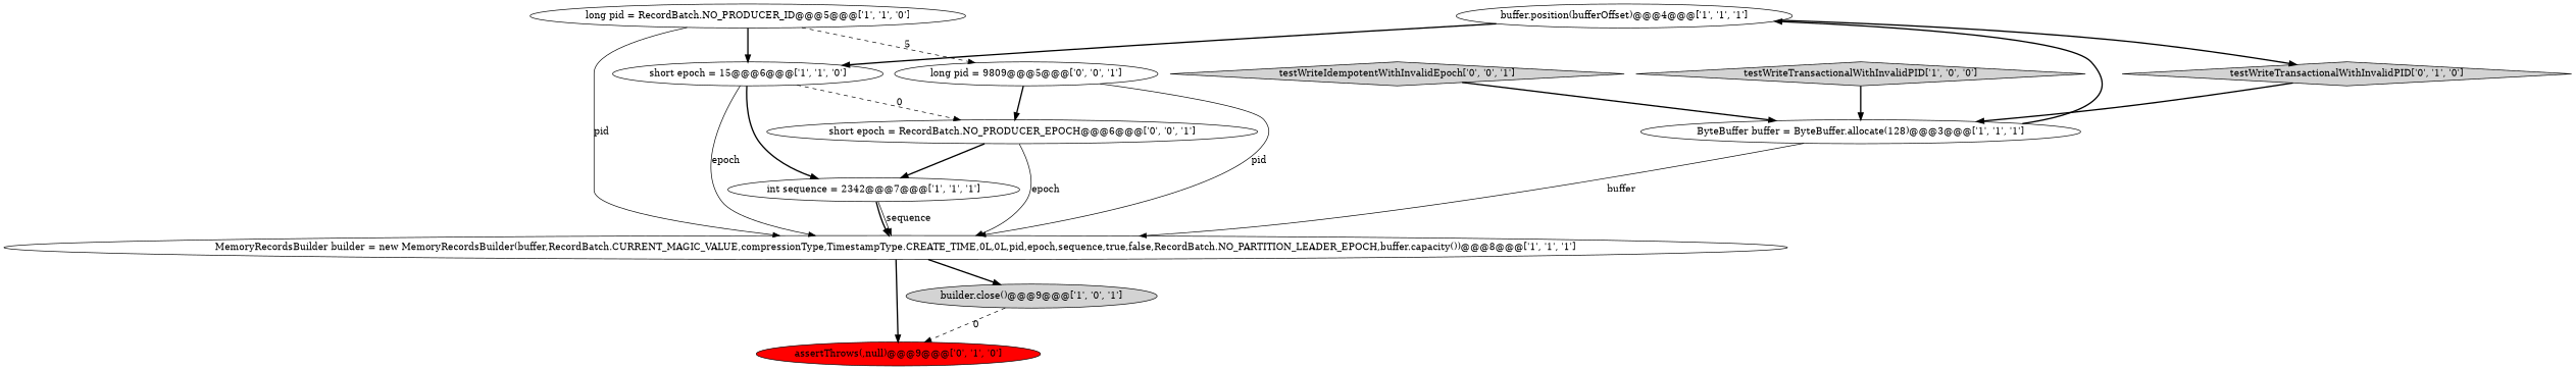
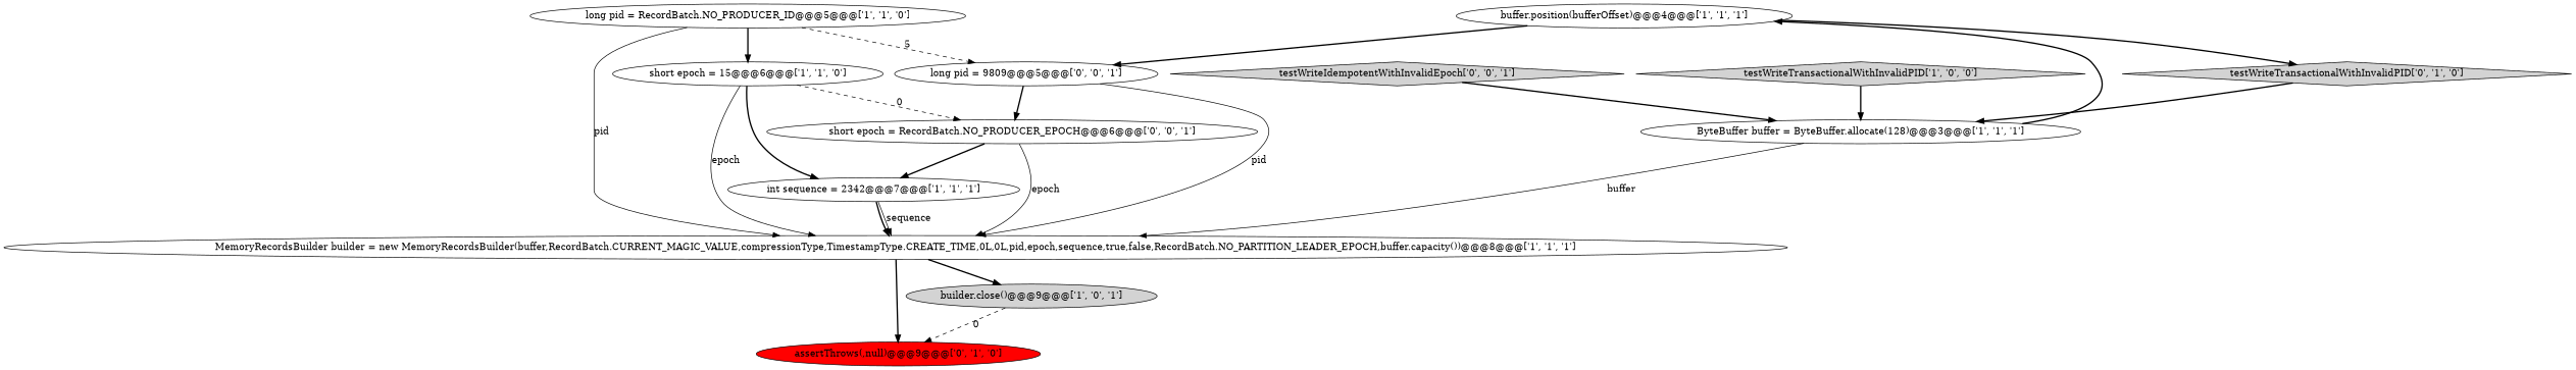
  digraph {
    node [fillcolor=white shape=ellipse style=filled]
    edge [style=bold]
    n1 [label="long pid = 9809@@@5@@@['0', '0', '1']"]
    n2 [label="short epoch = RecordBatch.NO_PRODUCER_EPOCH@@@6@@@['0', '0', '1']"]
    n3 [label="MemoryRecordsBuilder builder = new MemoryRecordsBuilder(buffer,RecordBatch.CURRENT_MAGIC_VALUE,compressionType,TimestampType.CREATE_TIME,0L,0L,pid,epoch,sequence,true,false,RecordBatch.NO_PARTITION_LEADER_EPOCH,buffer.capacity())@@@8@@@['1', '1', '1']"]
    n4 [label="int sequence = 2342@@@7@@@['1', '1', '1']"]
    n5 [fillcolor=lightgray label="builder.close()@@@9@@@['1', '0', '1']"]
    n6 [fillcolor=red label="assertThrows(,null)@@@9@@@['0', '1', '0']"]
    n7 [label="long pid = RecordBatch.NO_PRODUCER_ID@@@5@@@['1', '1', '0']"]
    n8 [label="short epoch = 15@@@6@@@['1', '1', '0']"]
    n9 [fillcolor=lightgray label="testWriteTransactionalWithInvalidPID['0', '1', '0']" shape=diamond]
    n10 [label="ByteBuffer buffer = ByteBuffer.allocate(128)@@@3@@@['1', '1', '1']"]
    n11 [label="buffer.position(bufferOffset)@@@4@@@['1', '1', '1']"]
    n12 [fillcolor=lightgray label="testWriteIdempotentWithInvalidEpoch['0', '0', '1']" shape=diamond]
    n13 [fillcolor=lightgray label="testWriteTransactionalWithInvalidPID['1', '0', '0']" shape=diamond]
    n1 -> n2
    n1 -> n3 [label=pid style=solid]
    n2 -> n3 [label=epoch style=solid]
    n2 -> n4
    n3 -> n5
    n3 -> n6
    n4 -> n3 [label=sequence style=solid]
    n4 -> n3
    n5 -> n6 [label=0 style=dashed]
    n7 -> n1 [label=5 style=dashed]
    n7 -> n3 [label=pid style=solid]
    n7 -> n8
    n8 -> n2 [label=0 style=dashed]
    n8 -> n3 [label=epoch style=solid]
    n8 -> n4
    n9 -> n10
    n10 -> n3 [label=buffer style=solid]
    n10 -> n11
-   n11 -> n8
+   n11 -> n1
    n11 -> n9
    n12 -> n10
    n13 -> n10
  }
